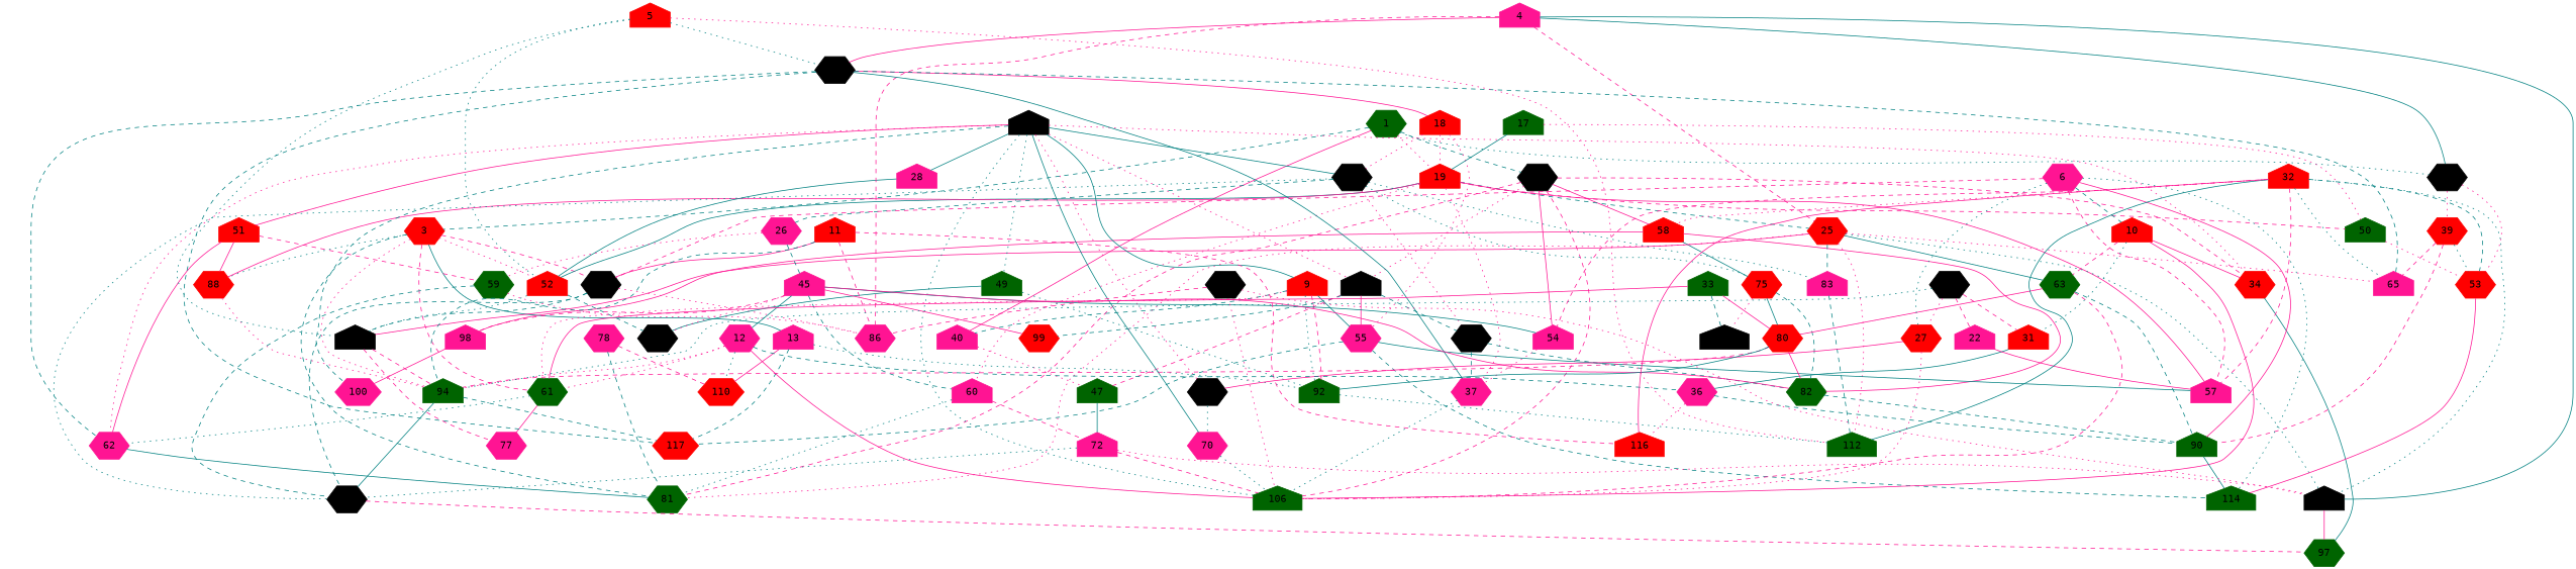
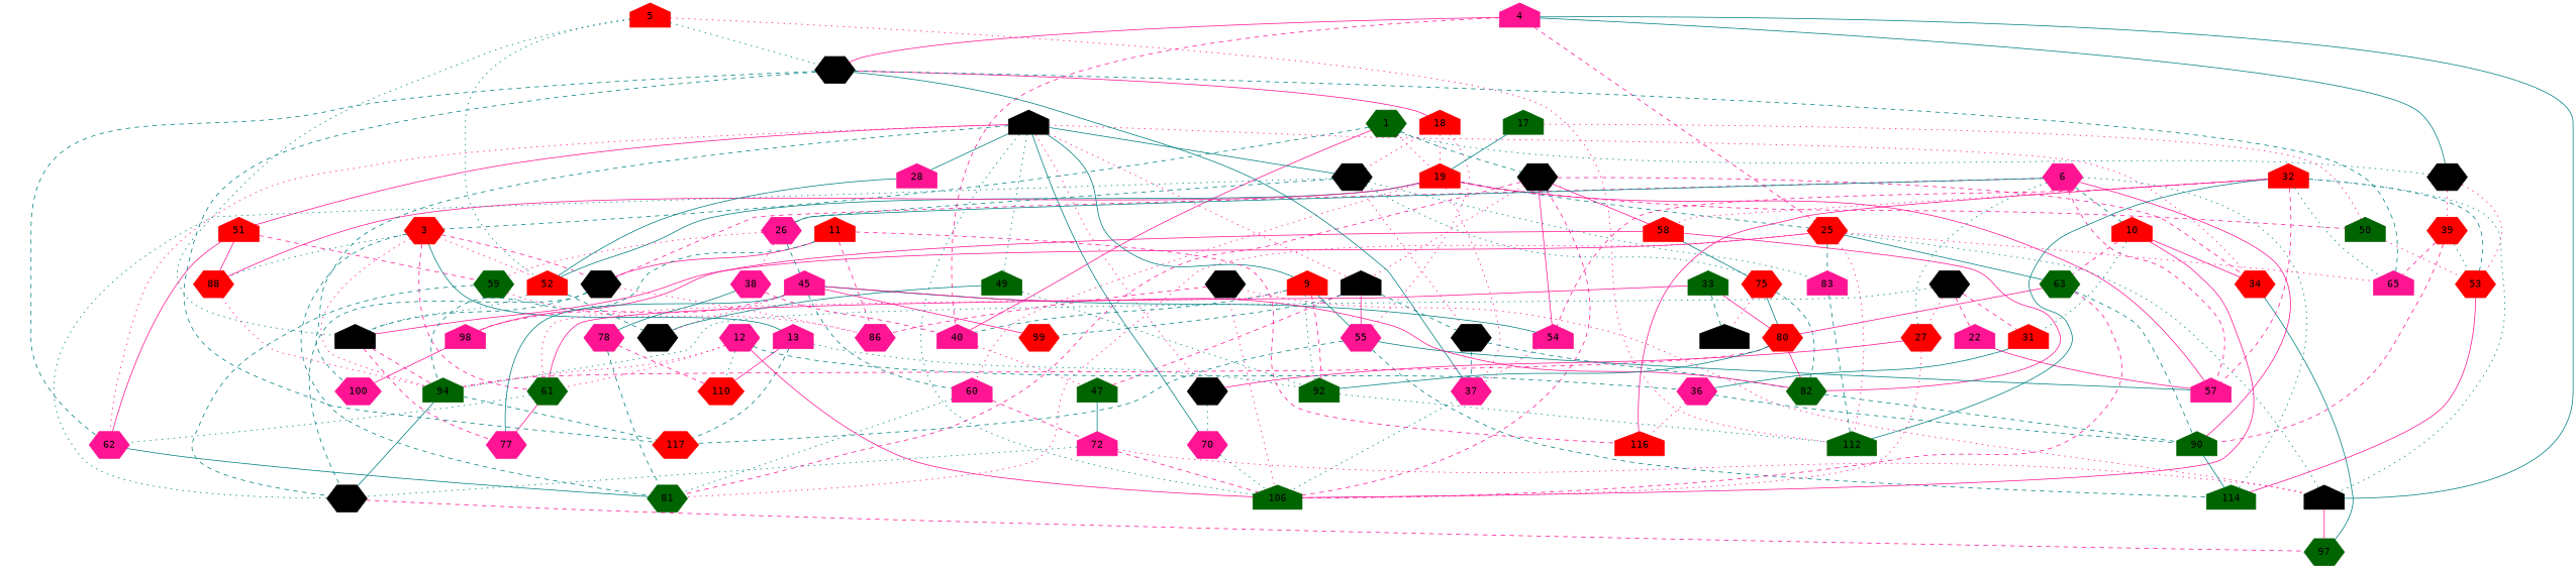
  graph {
    fontname="DejaVu Sans Mono"
    node [color=deeppink fontname="DejaVu Sans Mono" shape=hexagon style=filled]
    edge [color=deeppink fontname="DejaVu Sans Mono" style=dotted]
    1 [color=darkgreen super="+113"]
    3 [color=red super="+84"]
    15 [color=black super="+29"]
    19 [color=red shape=house super="+71"]
    35 [color=black]
    40 [shape=house super="+44"]
    13 [shape=house]
    46 [color=black super="+89"]
    52 [color=red shape=house super="+93"]
    61 [color=darkgreen]
    81 [color=darkgreen super="+91"]
    88 [color=red]
    94 [color=darkgreen shape=house super="+108"]
    21 [color=black shape=house super="+115"]
    34 [color=red]
    106 [color=darkgreen shape=house super="+109"]
    54 [shape=house]
    58 [color=red shape=house]
    25 [color=red super="+105"]
    57 [shape=house]
    n21 [label=37]
    50 [color=darkgreen shape=house]
    60 [shape=house super="+103"]
    53 [color=red super="+76"]
    39 [color=red]
    47 [color=darkgreen shape=house]
    2 [color=black shape=house super="+16+14+104"]
    9 [color=red shape=house super="+43"]
    23 [color=black super="+111"]
    28 [shape=house]
    48 [color=black]
    49 [color=darkgreen shape=house]
    51 [color=red shape=house]
    62
    70
    100
    55
    92 [color=darkgreen shape=house super="+120"]
    56 [color=black super="+74"]
    99 [color=red]
    26
    75 [color=red super="+102"]
    83 [shape=house]
    95 [color=black]
    97 [color=darkgreen]
    66 [color=black]
    59 [color=darkgreen]
    117 [color=red]
    110 [color=red]
    69 [color=black shape=house]
    86
    77
    4 [shape=house super="+24"]
    7 [color=black super="+68"]
    96 [color=black shape=house]
    18 [color=red shape=house]
    65 [shape=house]
    112 [color=darkgreen shape=house]
    63 [color=darkgreen]
    5 [color=red shape=house super="+8"]
    6 [super="+85"]
    10 [color=red shape=house]
    27 [color=red]
    90 [color=darkgreen shape=house]
    114 [color=darkgreen shape=house]
    31 [color=red shape=house]
+   38
    45 [shape=house super="+101"]
    36 [super="+119"]
    80 [color=red]
    11 [color=red shape=house super="+37"]
    116 [color=red shape=house]
    12 [super="+64"]
    82 [color=darkgreen]
    98 [shape=house]
    17 [color=darkgreen shape=house]
    n77 [label=72 shape=house super="+122"]
    20 [color=black]
    22 [shape=house]
    107 [color=black shape=house]
    78
    32 [color=red shape=house super="+41+72"]
    33 [color=darkgreen shape=house]
    79 [color=black]
    1 -- 3 [color=teal style=dashed]
    1 -- 15 [color=teal style=dashed]
    1 -- 19
    1 -- 35 [color=teal]
    1 -- 40 [style=solid]
    3 -- 13 [color=teal style=solid]
    3 -- 46 [style=dashed]
    3 -- 52
    3 -- 61 [style=dashed]
    3 -- 81 [color=teal style=dashed]
    3 -- 88 [color=teal]
    3 -- 94
    15 -- 81 [style=dashed]
    15 -- 21
    15 -- 34 [style=dashed]
    15 -- 106 [style=dashed]
    15 -- 54 [style=solid]
    15 -- 58 [style=solid]
    19 -- 52 [color=teal style=solid]
    19 -- 88 [style=solid]
    19 -- 25 [color=teal style=dashed]
    19 -- 57 [style=solid]
    19 -- n21
    19 -- 50 [style=dashed]
    19 -- 60
    35 -- 53
    35 -- 39
    40 -- 47
    13 -- 92 [color=teal]
    13 -- 117 [color=teal style=dashed]
    13 -- 110 [style=solid]
    46 -- 95 [color=teal style=dashed]
    46 -- 69 [color=teal style=dashed]
    46 -- 86
    52 -- 66 [color=teal style=dashed]
    52 -- 69 [color=teal]
    61 -- 62 [color=teal]
    61 -- 77 [style=solid]
    88 -- 94
    94 -- 95 [color=teal style=solid]
    94 -- 117 [color=teal style=dashed]
    21 -- 47 [style=dashed]
    21 -- 55 [style=solid]
    21 -- 56 [color=teal style=dashed]
    21 -- 99 [color=teal style=dashed]
    34 -- 97 [color=teal style=solid]
    54 -- n21
    58 -- 75 [color=teal style=solid]
    58 -- 82 [style=solid]
    58 -- 98 [style=solid]
    25 -- 81
    25 -- 83 [color=teal style=dashed]
    25 -- 69 [style=solid]
    25 -- 96 [color=teal]
    25 -- 65
    25 -- 112
    25 -- 63 [color=teal style=solid]
    n21 -- 106 [color=teal]
    50 -- 53
    60 -- 81 [color=teal]
    60 -- n77 [style=dashed]
    53 -- 114 [style=solid]
    39 -- 53 [color=teal]
    39 -- 65 [style=dashed]
    39 -- 90 [style=dashed]
    47 -- n77 [color=teal style=solid]
    2 -- 21
    2 -- 34
    2 -- 106 [color=teal]
    2 -- 9 [color=teal style=solid]
    2 -- 23 [color=teal style=solid]
    2 -- 28 [color=teal style=solid]
    2 -- 48
    2 -- 49 [color=teal]
    2 -- 51 [style=solid]
    2 -- 62
    2 -- 70 [color=teal style=solid]
    2 -- 100 [color=teal style=dashed]
    9 -- 40 [color=teal style=dashed]
    9 -- 61
    9 -- 55 [color=teal style=solid]
    9 -- 92 [color=teal]
    9 -- 92 [style=dashed]
    23 -- 56
    23 -- 26 [color=teal style=dashed]
    23 -- 75 [color=teal]
    23 -- 83 [color=teal]
    23 -- 95 [color=teal]
    28 -- 52 [color=teal style=solid]
    48 -- 70 [color=teal]
    49 -- 92 [color=teal]
    49 -- 66 [color=teal style=solid]
    51 -- 88 [style=solid]
    51 -- 62 [style=solid]
    51 -- 59 [style=dashed]
    62 -- 81 [color=teal style=solid]
    70 -- 106 [color=teal]
    55 -- 57 [color=teal style=solid]
    55 -- 117 [color=teal style=dashed]
    55 -- 114 [color=teal style=dashed]
    92 -- 112 [color=teal]
    56 -- n21 [color=teal style=dashed]
    56 -- 82 [color=teal style=dashed]
    26 -- 59
+   26 -- 38
    26 -- 45 [color=teal style=dashed]
    75 -- 80 [color=teal style=solid]
    75 -- 82 [color=teal style=dashed]
    75 -- 107
    83 -- 112 [color=teal style=dashed]
    95 -- 97 [style=dashed]
    59 -- 95 [color=teal style=dashed]
    59 -- 86
    69 -- 94 [style=dashed]
    69 -- 77 [style=dashed]
    4 -- 35 [color=teal style=solid]
-   4 -- 86 [style=dashed]
+   4 -- 40 [style=dashed]
    4 -- 25 [style=dashed]
    4 -- 7 [style=solid]
    4 -- 96 [color=teal style=solid]
    7 -- n21 [color=teal style=solid]
    7 -- 62 [color=teal style=dashed]
    7 -- 117 [color=teal style=dashed]
    7 -- 18 [style=solid]
    7 -- 65 [color=teal style=dashed]
    96 -- 97 [style=solid]
    18 -- 19
    18 -- 23
    18 -- 55
    63 -- 106 [style=dashed]
    63 -- 90 [color=teal style=dashed]
    63 -- 80 [style=solid]
    5 -- 52 [color=teal]
    5 -- 69 [color=teal]
    5 -- 7 [color=teal]
    5 -- 112
    6 -- 46 [style=dashed]
    6 -- 57 [style=dashed]
+   6 -- 26 [color=teal style=solid]
    6 -- 10 [color=teal style=dashed]
    6 -- 27 [color=teal]
    6 -- 90 [style=solid]
    6 -- 114 [color=teal]
    10 -- 34 [style=solid]
    10 -- 106 [style=solid]
    10 -- 63 [style=dashed]
    10 -- 31 [color=teal]
    27 -- 106
    27 -- 48 [style=solid]
    90 -- 114 [color=teal style=solid]
    31 -- 36 [color=teal style=solid]
+   38 -- 40 [style=dashed]
+   38 -- 78 [color=teal style=solid]
    45 -- 54 [color=teal style=solid]
    45 -- 60 [color=teal style=dashed]
    45 -- 99 [style=solid]
    45 -- 66
-   45 -- 12 [color=teal style=solid]
+   45 -- 77 [color=teal style=solid]
    45 -- 82 [style=solid]
    45 -- 98 [style=dashed]
    36 -- 90 [color=teal style=dashed]
    36 -- 116
    80 -- 94 [style=dashed]
    80 -- 92 [color=teal style=solid]
    80 -- 82 [style=solid]
    11 -- 46 [style=solid]
    11 -- 94 [color=teal style=dashed]
    11 -- 86 [style=dashed weight=2]
    11 -- 116 [style=dashed]
    12 -- 61
    12 -- 94
    12 -- 106 [style=solid]
    12 -- 110 [color=teal]
    12 -- 36 [color=teal style=dashed]
    82 -- 90 [color=teal style=dashed]
    98 -- 100 [style=solid]
    17 -- 19 [color=teal style=solid]
    17 -- 50
    n77 -- 106 [style=dashed]
    n77 -- 95 [color=teal]
    n77 -- 96
    20 -- 94 [color=teal]
    20 -- 27
    20 -- 31 [style=dashed]
    20 -- 22 [style=dashed]
    22 -- 57 [style=solid]
    78 -- 81 [color=teal style=dashed]
    78 -- 110 [style=dashed]
    32 -- 54 [style=dashed]
    32 -- 58
    32 -- 57 [style=dashed]
    32 -- 53 [color=teal style=dashed]
    32 -- 96 [color=teal]
    32 -- 65 [color=teal]
    32 -- 112 [color=teal style=solid]
    32 -- 116 [style=solid]
    33 -- 61 [style=solid]
    33 -- 80 [style=solid]
    33 -- 107 [color=teal style=dashed]
    79 -- 106
    79 -- 86 [style=dashed]
    79 -- 96
  }
